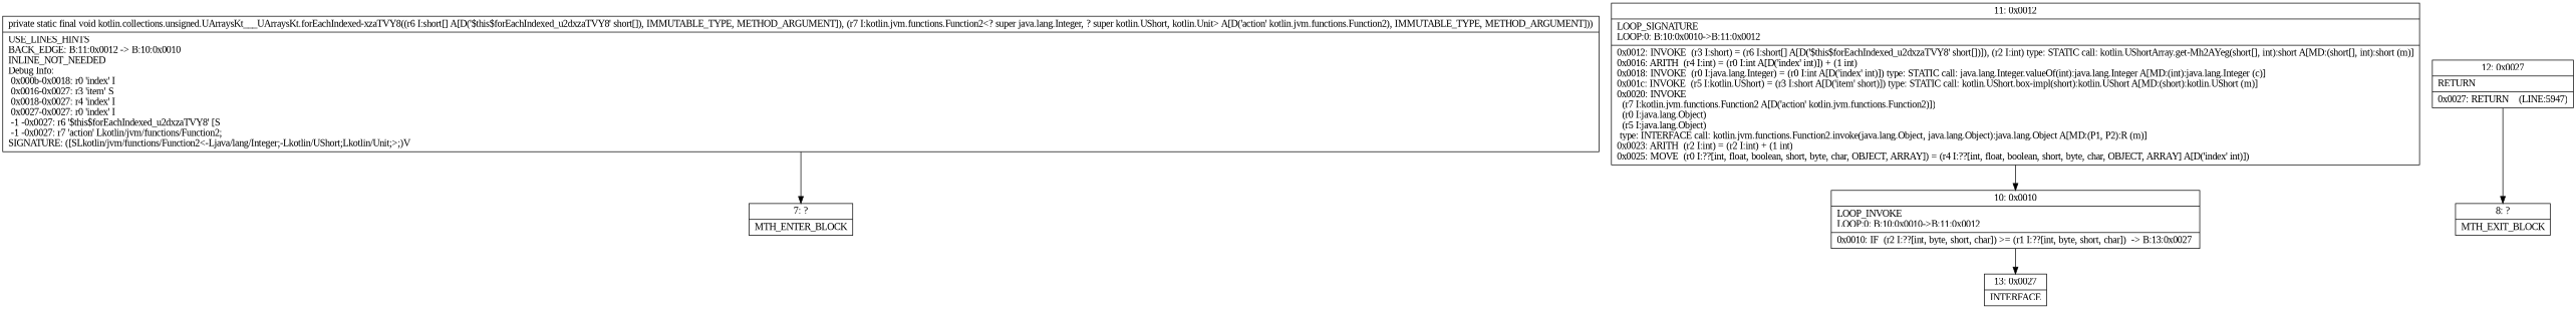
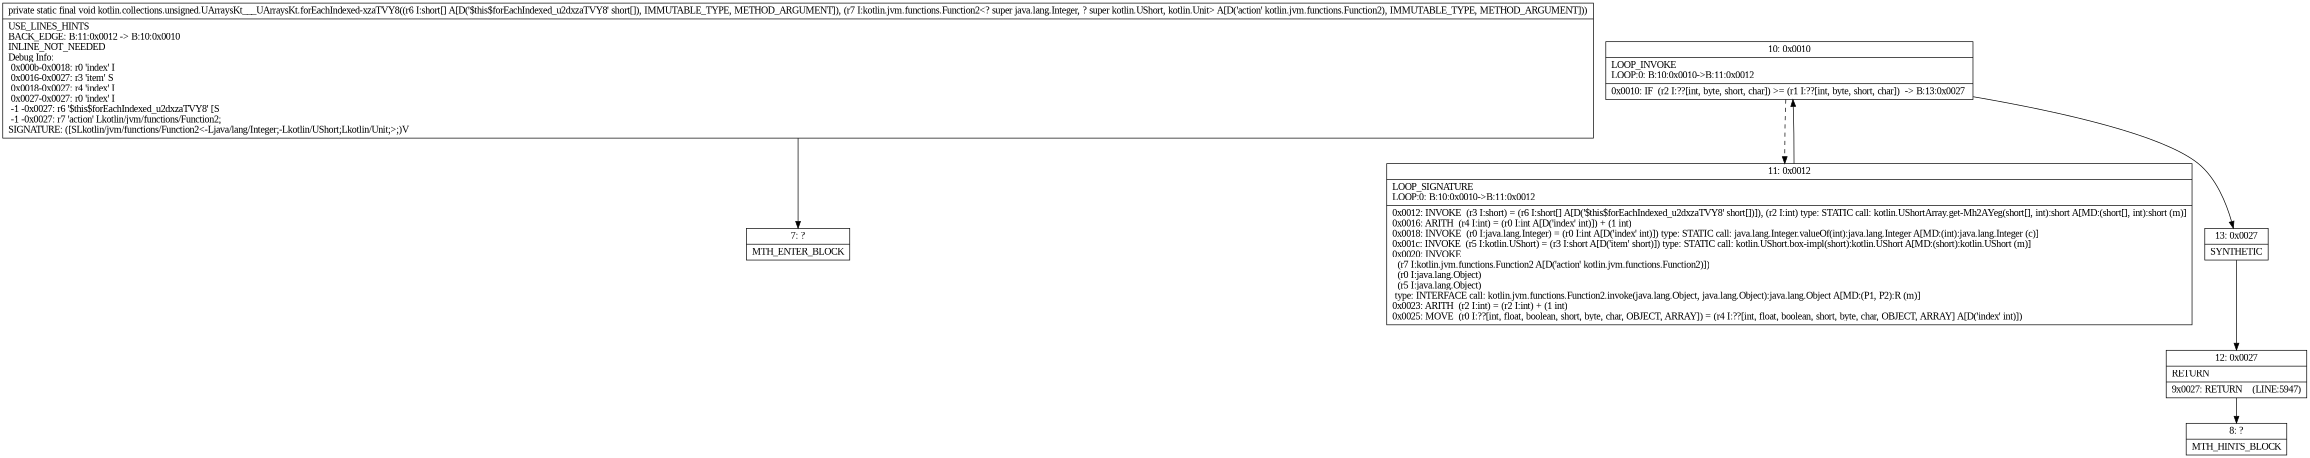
  digraph {
    fontname="Liberation Serif"
    node [fontname="Liberation Serif" shape=record]
    edge [fontname="Liberation Serif"]
    n1 [label="{7\:\ ?|MTH_ENTER_BLOCK\l}"]
    n2 [label="{10\:\ 0x0010|LOOP_INVOKE\lLOOP:0: B:10:0x0010\-\>B:11:0x0012\l|0x0010: IF  (r2 I:??[int, byte, short, char]) \>= (r1 I:??[int, byte, short, char])  \-\> B:13:0x0027 \l}"]
    n3 [label="{11\:\ 0x0012|LOOP_SIGNATURE\lLOOP:0: B:10:0x0010\-\>B:11:0x0012\l|0x0012: INVOKE  (r3 I:short) = (r6 I:short[] A[D('$this$forEachIndexed_u2dxzaTVY8' short[])]), (r2 I:int) type: STATIC call: kotlin.UShortArray.get\-Mh2AYeg(short[], int):short A[MD:(short[], int):short (m)]\l0x0016: ARITH  (r4 I:int) = (r0 I:int A[D('index' int)]) + (1 int) \l0x0018: INVOKE  (r0 I:java.lang.Integer) = (r0 I:int A[D('index' int)]) type: STATIC call: java.lang.Integer.valueOf(int):java.lang.Integer A[MD:(int):java.lang.Integer (c)]\l0x001c: INVOKE  (r5 I:kotlin.UShort) = (r3 I:short A[D('item' short)]) type: STATIC call: kotlin.UShort.box\-impl(short):kotlin.UShort A[MD:(short):kotlin.UShort (m)]\l0x0020: INVOKE  \l  (r7 I:kotlin.jvm.functions.Function2 A[D('action' kotlin.jvm.functions.Function2)])\l  (r0 I:java.lang.Object)\l  (r5 I:java.lang.Object)\l type: INTERFACE call: kotlin.jvm.functions.Function2.invoke(java.lang.Object, java.lang.Object):java.lang.Object A[MD:(P1, P2):R (m)]\l0x0023: ARITH  (r2 I:int) = (r2 I:int) + (1 int) \l0x0025: MOVE  (r0 I:??[int, float, boolean, short, byte, char, OBJECT, ARRAY]) = (r4 I:??[int, float, boolean, short, byte, char, OBJECT, ARRAY] A[D('index' int)]) \l}"]
-   n4 [label="{13\:\ 0x0027|INTERFACE\l}"]
-   n5 [label="{12\:\ 0x0027|RETURN\l|0x0027: RETURN    (LINE:5947)\l}"]
-   n6 [label="{8\:\ ?|MTH_EXIT_BLOCK\l}"]
+   n4 [label="{13\:\ 0x0027|SYNTHETIC\l}"]
+   n5 [label="{12\:\ 0x0027|RETURN\l|9x0027: RETURN    (LINE:5947)\l}"]
+   n6 [label="{8\:\ ?|MTH_HINTS_BLOCK\l}"]
    n7 [label="{private static final void kotlin.collections.unsigned.UArraysKt___UArraysKt.forEachIndexed\-xzaTVY8((r6 I:short[] A[D('$this$forEachIndexed_u2dxzaTVY8' short[]), IMMUTABLE_TYPE, METHOD_ARGUMENT]), (r7 I:kotlin.jvm.functions.Function2\<? super java.lang.Integer, ? super kotlin.UShort, kotlin.Unit\> A[D('action' kotlin.jvm.functions.Function2), IMMUTABLE_TYPE, METHOD_ARGUMENT]))  | USE_LINES_HINTS\lBACK_EDGE: B:11:0x0012 \-\> B:10:0x0010\lINLINE_NOT_NEEDED\lDebug Info:\l  0x000b\-0x0018: r0 'index' I\l  0x0016\-0x0027: r3 'item' S\l  0x0018\-0x0027: r4 'index' I\l  0x0027\-0x0027: r0 'index' I\l  \-1 \-0x0027: r6 '$this$forEachIndexed_u2dxzaTVY8' [S\l  \-1 \-0x0027: r7 'action' Lkotlin\/jvm\/functions\/Function2;\lSIGNATURE: ([SLkotlin\/jvm\/functions\/Function2\<\-Ljava\/lang\/Integer;\-Lkotlin\/UShort;Lkotlin\/Unit;\>;)V\l}"]
+   n2 -> n3 [style=dashed]
    n2 -> n4
    n3 -> n2
+   n4 -> n5
    n5 -> n6
    n7 -> n1
  }
